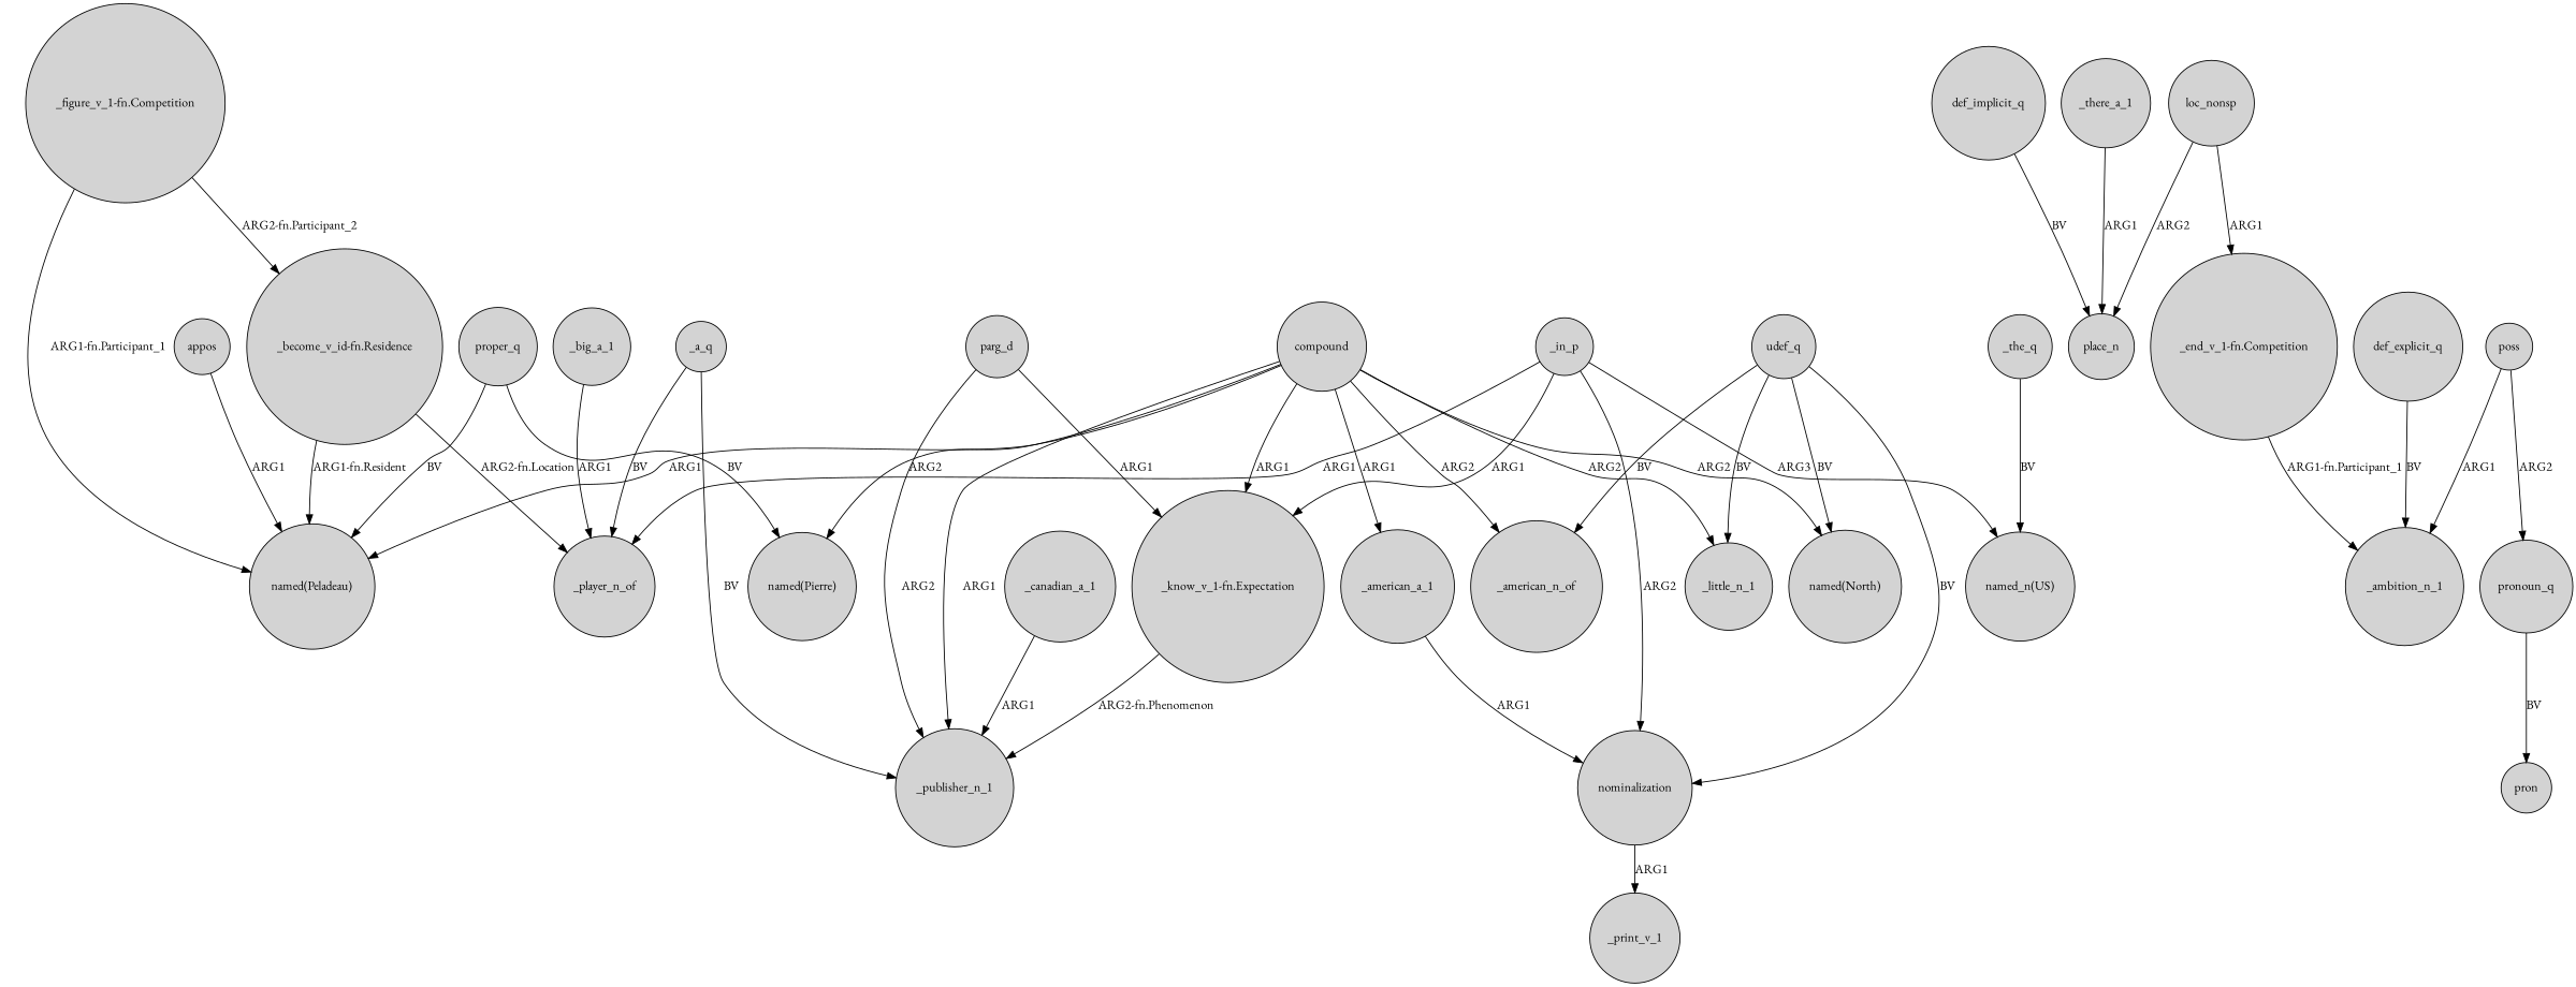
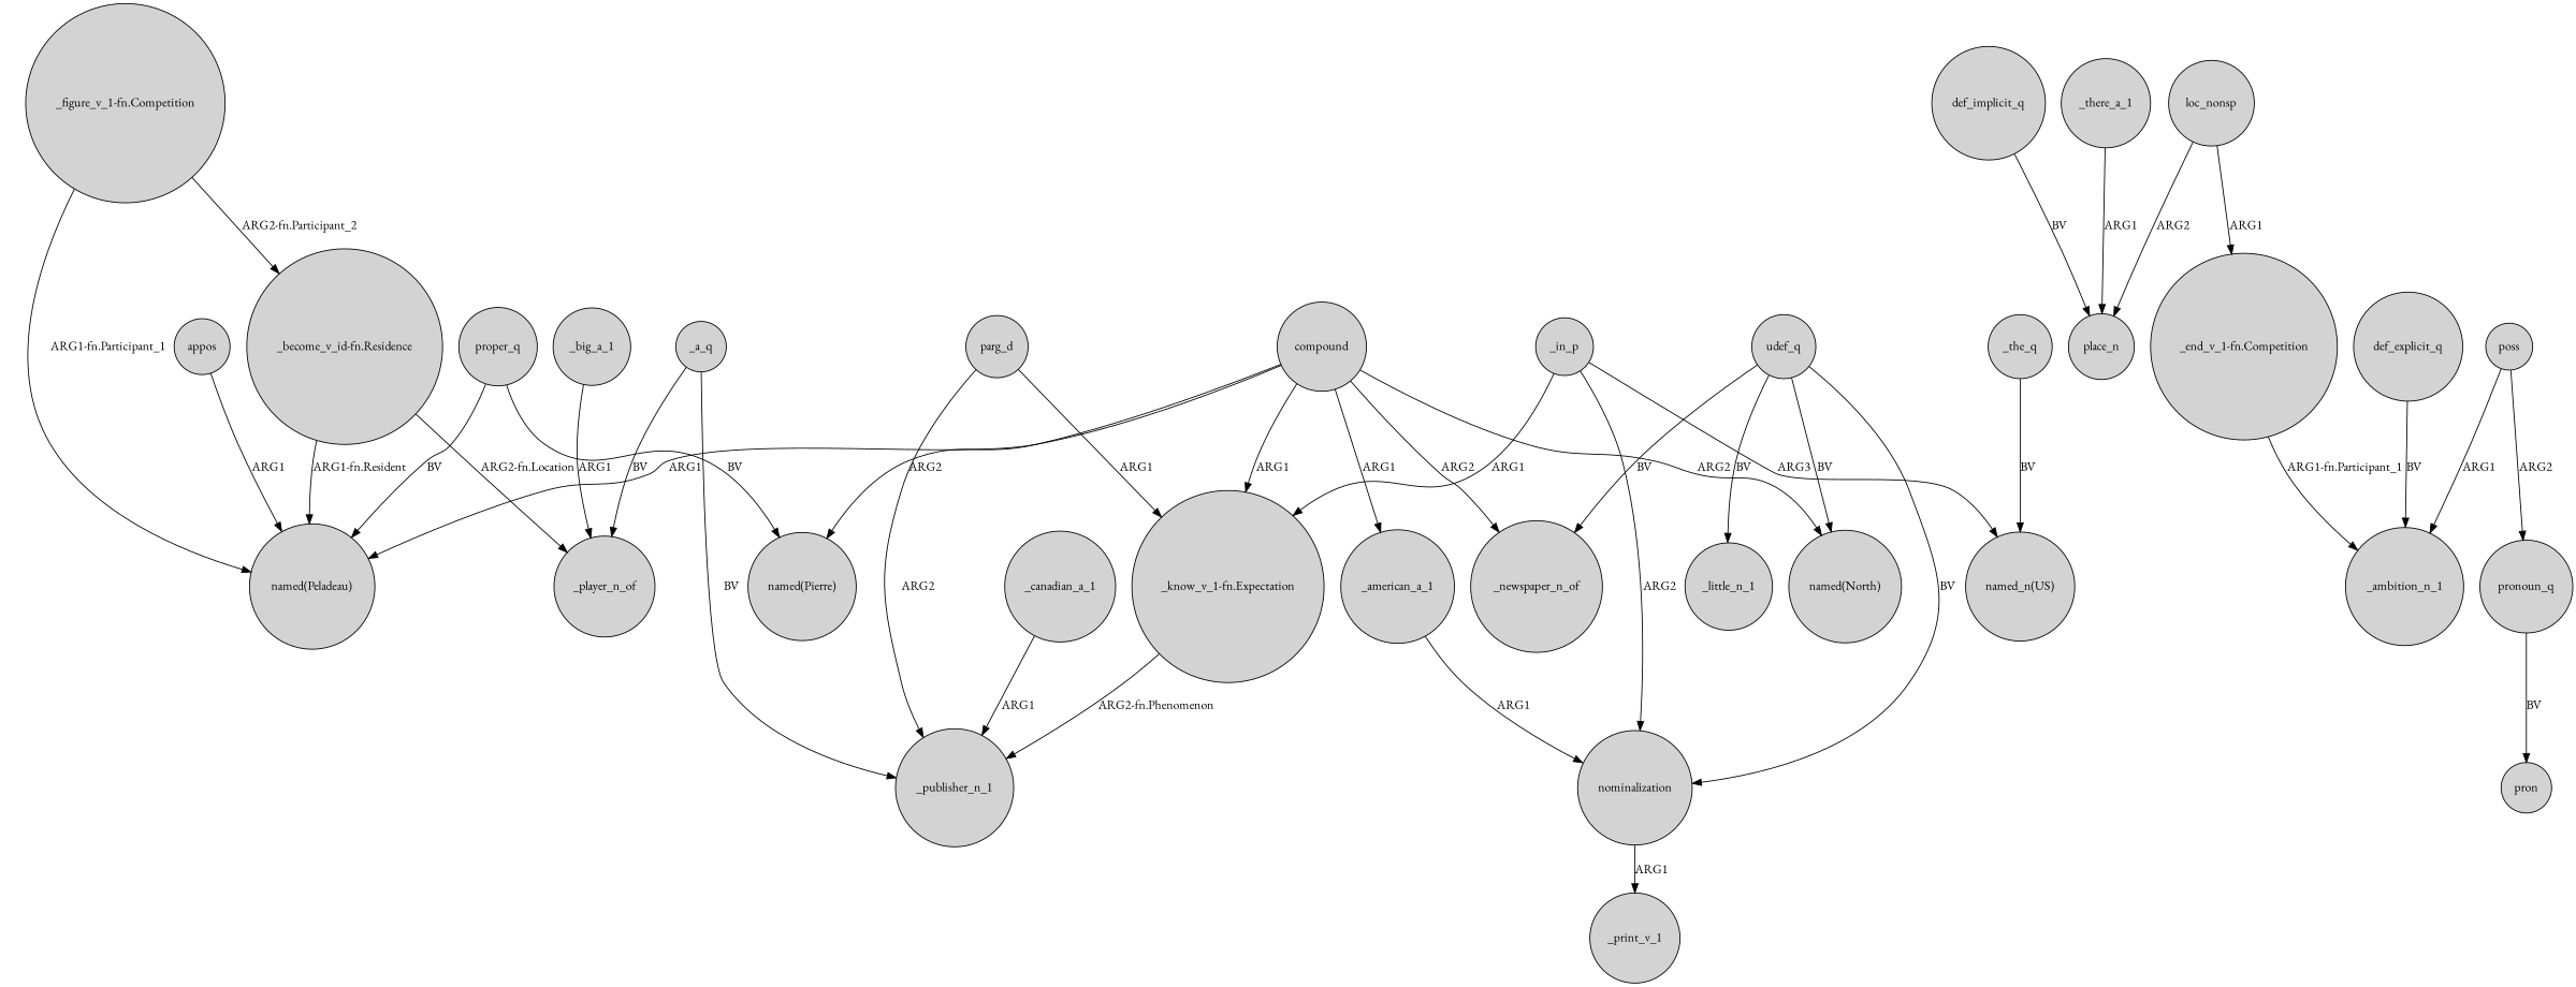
  digraph {
    fontname="EB Garamond"
    node [fontname="EB Garamond" shape=circle style=filled]
    edge [fontname="EB Garamond"]
    "_figure_v_1-fn.Competition"
    "named(Peladeau)"
    "_become_v_id-fn.Residence"
    _player_n_of
    compound
    _publisher_n_1
    "_know_v_1-fn.Expectation"
    "named(Pierre)"
-   _newspaper_n_of [label=_american_n_of]
+   _newspaper_n_of
    "named(North)"
    _little_n_1
    _american_a_1
    nominalization
    _print_v_1
    def_implicit_q
    place_n
    _in_p
    "named_n(US)"
    _the_q
    _there_a_1
    udef_q
    def_explicit_q
    _ambition_n_1
    parg_d
    _a_q
    _big_a_1
    poss
    pronoun_q
    "_end_v_1-fn.Competition"
    pron
    appos
    proper_q
    _canadian_a_1
    loc_nonsp
    "_figure_v_1-fn.Competition" -> "named(Peladeau)" [label="ARG1-fn.Participant_1"]
    "_figure_v_1-fn.Competition" -> "_become_v_id-fn.Residence" [label="ARG2-fn.Participant_2"]
    "_become_v_id-fn.Residence" -> "named(Peladeau)" [label="ARG1-fn.Resident"]
    "_become_v_id-fn.Residence" -> _player_n_of [label="ARG2-fn.Location"]
    compound -> "named(Peladeau)" [label=ARG1]
-   compound -> _publisher_n_1 [label=ARG1]
    compound -> "_know_v_1-fn.Expectation" [label=ARG1]
    compound -> "named(Pierre)" [label=ARG2]
    compound -> _newspaper_n_of [label=ARG2]
    compound -> "named(North)" [label=ARG2]
-   compound -> _little_n_1 [label=ARG2]
    compound -> _american_a_1 [label=ARG1]
    "_know_v_1-fn.Expectation" -> _publisher_n_1 [label="ARG2-fn.Phenomenon"]
    _american_a_1 -> nominalization [label=ARG1]
    nominalization -> _print_v_1 [label=ARG1]
    def_implicit_q -> place_n [label=BV]
-   _in_p -> _player_n_of [label=ARG1]
    _in_p -> "_know_v_1-fn.Expectation" [label=ARG1]
    _in_p -> nominalization [label=ARG2]
    _in_p -> "named_n(US)" [label=ARG3]
    _the_q -> "named_n(US)" [label=BV]
    _there_a_1 -> place_n [label=ARG1]
    udef_q -> _newspaper_n_of [label=BV]
    udef_q -> "named(North)" [label=BV]
    udef_q -> _little_n_1 [label=BV]
    udef_q -> nominalization [label=BV]
    def_explicit_q -> _ambition_n_1 [label=BV]
    parg_d -> _publisher_n_1 [label=ARG2]
    parg_d -> "_know_v_1-fn.Expectation" [label=ARG1]
    _a_q -> _player_n_of [label=BV]
    _a_q -> _publisher_n_1 [label=BV]
    _big_a_1 -> _player_n_of [label=ARG1]
    poss -> _ambition_n_1 [label=ARG1]
    poss -> pronoun_q [label=ARG2]
    pronoun_q -> pron [label=BV]
    "_end_v_1-fn.Competition" -> _ambition_n_1 [label="ARG1-fn.Participant_1"]
    appos -> "named(Peladeau)" [label=ARG1]
    proper_q -> "named(Peladeau)" [label=BV]
    proper_q -> "named(Pierre)" [label=BV]
    _canadian_a_1 -> _publisher_n_1 [label=ARG1]
    loc_nonsp -> place_n [label=ARG2]
    loc_nonsp -> "_end_v_1-fn.Competition" [label=ARG1]
  }
